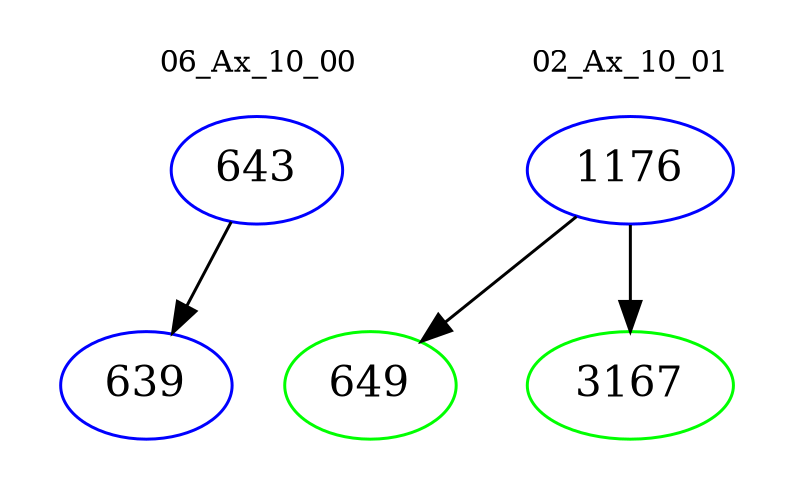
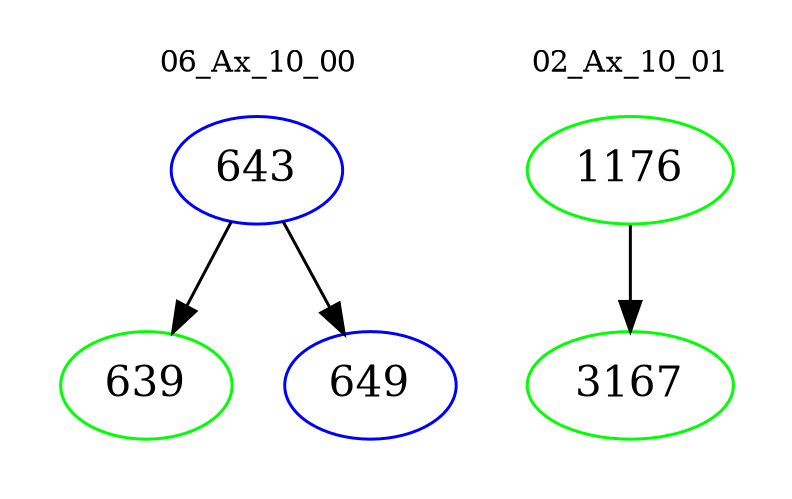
  digraph {
    node [color=blue]
    edge [color=black]
    n1 [label=643]
-   n2 [label=639]
-   n3 [color=green label=649]
-   n4 [label=1176]
+   n2 [color=green label=639]
+   n3 [label=649]
+   n4 [color=green label=1176]
    n5 [color=green label=3167]
    subgraph cluster_1 {
      color=white
      fontsize=10
      label="06_Ax_10_00"
      n1
      n2
      n3
    }
    subgraph cluster_2 {
      color=white
      fontsize=10
      label="02_Ax_10_01"
      n4
      n5
    }
    n1 -> n2
-   n4 -> n3
+   n1 -> n3
    n4 -> n5
  }
